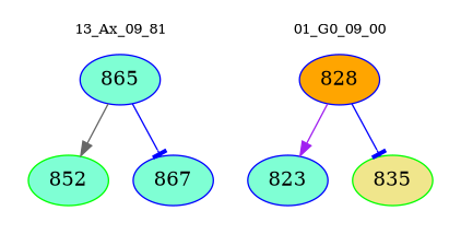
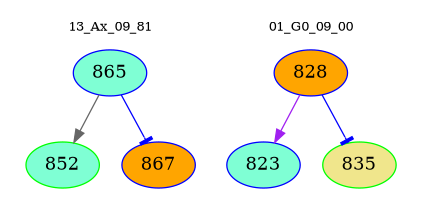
  digraph {
    node [color=blue fillcolor=aquamarine style=filled]
    edge [arrowhead=normal color=blue]
    n1 [label=865]
    n2 [color=green label=852]
-   n3 [label=867]
+   n3 [fillcolor=orange label=867]
    n4 [fillcolor=orange label=828]
    n5 [label=823]
    n6 [color=green fillcolor=khaki label=835]
    subgraph cluster_1 {
      color=white
      fontsize=10
      label="13_Ax_09_81"
      n1
      n2
      n3
    }
    subgraph cluster_2 {
      color=white
      fontsize=10
      label="01_G0_09_00"
      n4
      n5
      n6
    }
    n1 -> n2 [color=gray40]
    n1 -> n3 [arrowhead=tee]
    n4 -> n5 [color=purple]
    n4 -> n6 [arrowhead=tee]
  }
